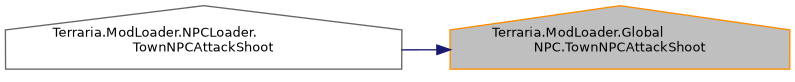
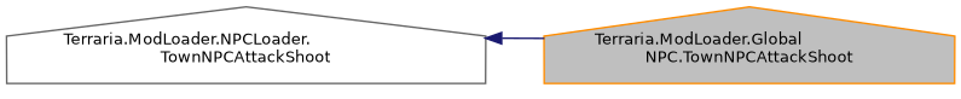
  digraph {
    rankdir=RL
    node [fontname=Helvetica fontsize=10 shape=house style=filled]
    n1 [color=darkorange fillcolor=grey75 fontcolor=black height=0.2 label="Terraria.ModLoader.Global\lNPC.TownNPCAttackShoot" width=0.4]
    n2 [color=gray40 fillcolor=white height=0.2 label="Terraria.ModLoader.NPCLoader.\lTownNPCAttackShoot" width=0.4]
-   n1 -> n2 [color=midnightblue dir=back fontname=Helvetica fontsize=10 labelfontname=Helvetica labelfontsize=10 style=solid]
+   n2 -> n1 [color=midnightblue dir=back fontname=Helvetica fontsize=10 labelfontname=Helvetica labelfontsize=10 style=solid]
  }
